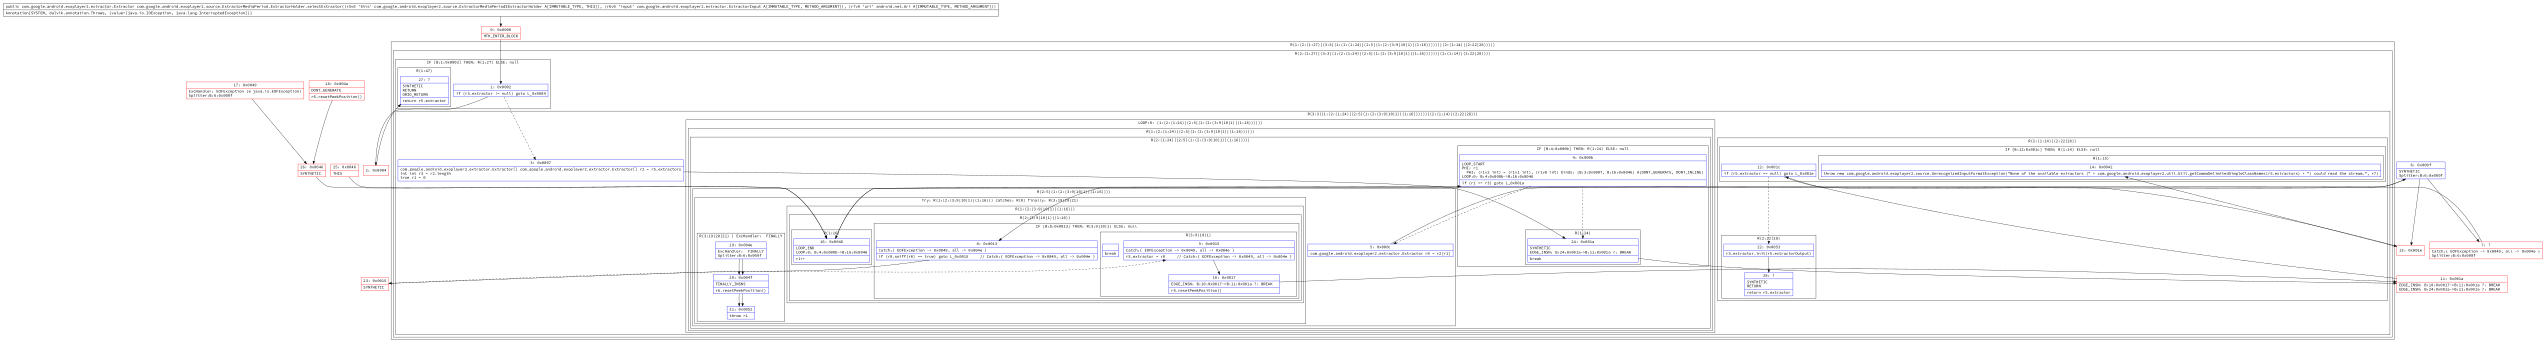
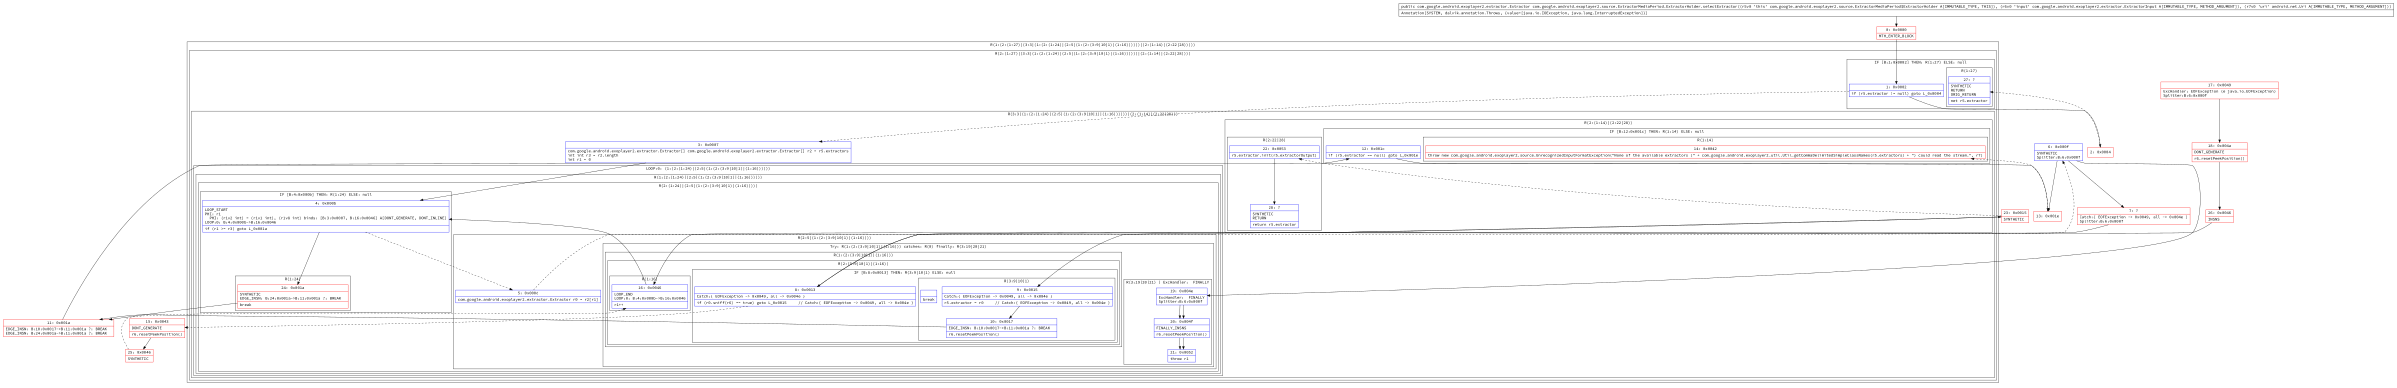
  digraph {
    fontname="Source Code Pro"
    node [color=blue fontname="Source Code Pro" shape=record]
    edge [fontname="Source Code Pro"]
-   n1 [label="{27\:\ ?|SYNTHETIC\lRETURN\lORIG_RETURN\l|return r5.extractor\l}"]
+   n1 [label="{27\:\ ?|SYNTHETIC\lRETURN\lORIG_RETURN\l|net r5.extractor\l}"]
    n2 [label="{1\:\ 0x0002|if (r5.extractor != null) goto L_0x0004\l}"]
-   n3 [label="{24\:\ 0x001a|SYNTHETIC\lEDGE_INSN: B:24:0x001a\-\>B:11:0x001a ?: BREAK  \l|break\l}"]
+   n3 [color=red label="{24\:\ 0x001a|SYNTHETIC\lEDGE_INSN: B:24:0x001a\-\>B:11:0x001a ?: BREAK  \l|break\l}"]
    n4 [label="{4\:\ 0x000b|LOOP_START\lPHI: r1 \l  PHI: (r1v2 int) = (r1v1 int), (r1v8 int) binds: [B:3:0x0007, B:16:0x0046] A[DONT_GENERATE, DONT_INLINE]\lLOOP:0: B:4:0x000b\-\>B:16:0x0046\l|if (r1 \>= r3) goto L_0x001a\l}"]
    n5 [label="{9\:\ 0x0015|Catch:\{ EOFException \-\> 0x0049, all \-\> 0x004e \}\l|r5.extractor = r0     \/\/ Catch:\{ EOFException \-\> 0x0049, all \-\> 0x004e \}\l}"]
    n6 [label="{10\:\ 0x0017|EDGE_INSN: B:10:0x0017\-\>B:11:0x001a ?: BREAK  \l|r6.resetPeekPosition()\l}"]
    n7 [label="{|break\l}"]
    n8 [label="{8\:\ 0x0013|Catch:\{ EOFException \-\> 0x0049, all \-\> 0x004e \}\l|if (r0.sniff(r6) == true) goto L_0x0015     \/\/ Catch:\{ EOFException \-\> 0x0049, all \-\> 0x004e \}\l}"]
    n9 [label="{16\:\ 0x0046|LOOP_END\lLOOP:0: B:4:0x000b\-\>B:16:0x0046\l|r1++\l}"]
    n10 [label="{19\:\ 0x004e|ExcHandler:  FINALLY\lSplitter:B:6:0x000f\l}"]
    n11 [label="{20\:\ 0x004f|FINALLY_INSNS\l|r6.resetPeekPosition()\l}"]
    n12 [label="{21\:\ 0x0052|throw r1\l}"]
    n13 [label="{5\:\ 0x000d|com.google.android.exoplayer2.extractor.Extractor r0 = r2[r1]\l}"]
-   n14 [label="{14\:\ 0x0042|throw new com.google.android.exoplayer2.source.UnrecognizedInputFormatException(\"None of the available extractors (\" + com.google.android.exoplayer2.util.Util.getCommaDelimitedSimpleClassNames(r5.extractors) + \") could read the stream.\", r7)\l}"]
+   n14 [color=red label="{14\:\ 0x0042|throw new com.google.android.exoplayer2.source.UnrecognizedInputFormatException(\"None of the available extractors (\" + com.google.android.exoplayer2.util.Util.getCommaDelimitedSimpleClassNames(r5.extractors) + \") could read the stream.\", r7)\l}"]
    n15 [label="{12\:\ 0x001c|if (r5.extractor == null) goto L_0x001e\l}"]
    n16 [label="{22\:\ 0x0053|r5.extractor.init(r5.extractorOutput)\l}"]
    n17 [label="{28\:\ ?|SYNTHETIC\lRETURN\l|return r5.extractor\l}"]
-   n18 [label="{3\:\ 0x0007|com.google.android.exoplayer2.extractor.Extractor[] com.google.android.exoplayer2.extractor.Extractor[] r2 = r5.extractors\lint int r3 = r2.length\ltrue r1 = 0\l}"]
+   n18 [label="{3\:\ 0x0007|com.google.android.exoplayer2.extractor.Extractor[] com.google.android.exoplayer2.extractor.Extractor[] r2 = r5.extractors\lint int r3 = r2.length\lint r1 = 0\l}"]
    n19 [color=red label="{2\:\ 0x0004}"]
    n20 [color=red label="{11\:\ 0x001a|EDGE_INSN: B:10:0x0017\-\>B:11:0x001a ?: BREAK  \lEDGE_INSN: B:24:0x001a\-\>B:11:0x001a ?: BREAK  \l}"]
+   n21 [color=red label="{15\:\ 0x0043|DONT_GENERATE\l|r6.resetPeekPosition()\l}"]
    n22 [color=red label="{23\:\ 0x0015|SYNTHETIC\l}"]
    n23 [label="{6\:\ 0x000f|SYNTHETIC\lSplitter:B:6:0x000f\l}"]
    n24 [color=red label="{13\:\ 0x001e}"]
    n25 [color=red label="{7\:\ ?|Catch:\{ EOFException \-\> 0x0049, all \-\> 0x004e \}\lSplitter:B:6:0x000f\l}"]
-   n26 [color=red label="{25\:\ 0x0046|THIS\l}"]
+   n26 [color=red label="{25\:\ 0x0046|SYNTHETIC\l}"]
    n27 [color=red label="{0\:\ 0x0000|MTH_ENTER_BLOCK\l}"]
    n28 [color=red label="{17\:\ 0x0049|ExcHandler: EOFException (e java.io.EOFException)\lSplitter:B:6:0x000f\l}"]
    n29 [color=red label="{18\:\ 0x004a|DONT_GENERATE\l|r6.resetPeekPosition()\l}"]
-   n30 [color=red label="{26\:\ 0x0046|SYNTHETIC\l}"]
+   n30 [color=red label="{26\:\ 0x0046|INSNS\l}"]
    n31 [label="{public com.google.android.exoplayer2.extractor.Extractor com.google.android.exoplayer2.source.ExtractorMediaPeriod.ExtractorHolder.selectExtractor((r5v0 'this' com.google.android.exoplayer2.source.ExtractorMediaPeriod$ExtractorHolder A[IMMUTABLE_TYPE, THIS]), (r6v0 'input' com.google.android.exoplayer2.extractor.ExtractorInput A[IMMUTABLE_TYPE, METHOD_ARGUMENT]), (r7v0 'uri' android.net.Uri A[IMMUTABLE_TYPE, METHOD_ARGUMENT]))  | Annotation[SYSTEM, dalvik.annotation.Throws, \{value=[java.io.IOException, java.lang.InterruptedException]\}]\l}" color=""]
    subgraph cluster_1 {
      label="R(1:(2:(1:27)|(3:3|(1:(2:(1:24)|(2:5|(1:(2:(3:9|10|1)|(1:16))))))|(2:(1:14)|(2:22|28)))))"
      subgraph cluster_2 {
        label="R(2:(1:27)|(3:3|(1:(2:(1:24)|(2:5|(1:(2:(3:9|10|1)|(1:16))))))|(2:(1:14)|(2:22|28))))"
        subgraph cluster_3 {
          label="IF [B:1:0x0002] THEN: R(1:27) ELSE: null"
          n2
          subgraph cluster_4 {
-           label="R(1:47)"
+           label="R(1:27)"
            n1
          }
        }
        subgraph cluster_5 {
          label="R(3:3|(1:(2:(1:24)|(2:5|(1:(2:(3:9|10|1)|(1:16))))))|(2:(1:14)|(2:22|28)))"
          n18
          subgraph cluster_6 {
            label="LOOP:0: (1:(2:(1:24)|(2:5|(1:(2:(3:9|10|1)|(1:16))))))"
            subgraph cluster_7 {
              label="R(1:(2:(1:24)|(2:5|(1:(2:(3:9|10|1)|(1:16))))))"
              subgraph cluster_8 {
                label="R(2:(1:24)|(2:5|(1:(2:(3:9|10|1)|(1:16)))))"
                subgraph cluster_9 {
                  label="IF [B:4:0x000b] THEN: R(1:24) ELSE: null"
                  n4
                  subgraph cluster_10 {
                    label="R(1:24)"
                    n3
                  }
                }
                subgraph cluster_11 {
                  label="R(2:5|(1:(2:(3:9|10|1)|(1:16))))"
                  n13
                  subgraph cluster_12 {
                    label="Try: R(1:(2:(3:9|10|1)|(1:16))) catches: R(0) finally: R(3:19|20|21)"
                    subgraph cluster_13 {
                      label="R(1:(2:(3:9|10|1)|(1:16)))"
                      subgraph cluster_14 {
                        label="R(2:(3:9|10|1)|(1:16))"
                        subgraph cluster_15 {
                          label="IF [B:8:0x0013] THEN: R(3:9|10|1) ELSE: null"
                          n8
                          subgraph cluster_16 {
                            label="R(3:9|10|1)"
                            n5
                            n6
                            n7
                          }
                        }
                        subgraph cluster_17 {
                          label="R(1:16)"
                          n9
                        }
                      }
                    }
                    subgraph cluster_18 {
                      label="R(0) | ExcHandler: EOFException (e java.io.EOFException)\l"
                    }
                    subgraph cluster_19 {
                      label="R(3:19|20|21) | ExcHandler:  FINALLY\l"
                      n10
                      n11
                      n12
                    }
                  }
                }
              }
            }
          }
          subgraph cluster_20 {
            label="R(2:(1:14)|(2:22|28))"
            subgraph cluster_21 {
              label="IF [B:12:0x001c] THEN: R(1:14) ELSE: null"
              n15
              subgraph cluster_22 {
-               label="R(1:15)"
+               label="R(1:14)"
                n14
              }
            }
            subgraph cluster_23 {
              label="R(2:22|28)"
              n16
              n17
            }
          }
        }
      }
    }
    subgraph cluster_24 {
      label="R(0) | ExcHandler: EOFException (e java.io.EOFException)\l"
    }
    subgraph cluster_25 {
      label="R(3:19|20|21) | ExcHandler:  FINALLY\l"
    }
    n2 -> n18 [style=dashed]
    n2 -> n19
    n3 -> n20
-   n4 -> n3 [style=dashed]
+   n4 -> n3
    n4 -> n13 [style=dashed]
    n5 -> n6
    n6 -> n20
+   n8 -> n21 [style=dashed]
    n8 -> n22
    n9 -> n4
    n10 -> n11
    n10 -> n11
    n11 -> n12
    n11 -> n12
-   n13 -> n23
-   n15 -> n16 [style=dashed]
+   n13 -> n23 [style=dashed]
+   n22 -> n16 [style=dashed]
    n15 -> n24
    n16 -> n17
-   n18 -> n3
-   n19 -> n1
+   n18 -> n4
+   n19 -> n1 [style=dashed]
    n20 -> n15
-   n22 -> n5 [style=dashed]
-   n23 -> n9
+   n21 -> n26
+   n22 -> n5
+   n23 -> n10
    n23 -> n24
    n23 -> n25
-   n24 -> n14
+   n24 -> n14 [style=dashed]
    n25 -> n8
-   n26 -> n9
+   n26 -> n9 [style=dashed]
    n27 -> n2
-   n28 -> n30
+   n28 -> n29
    n29 -> n30
    n30 -> n9
    n31 -> n27
  }
